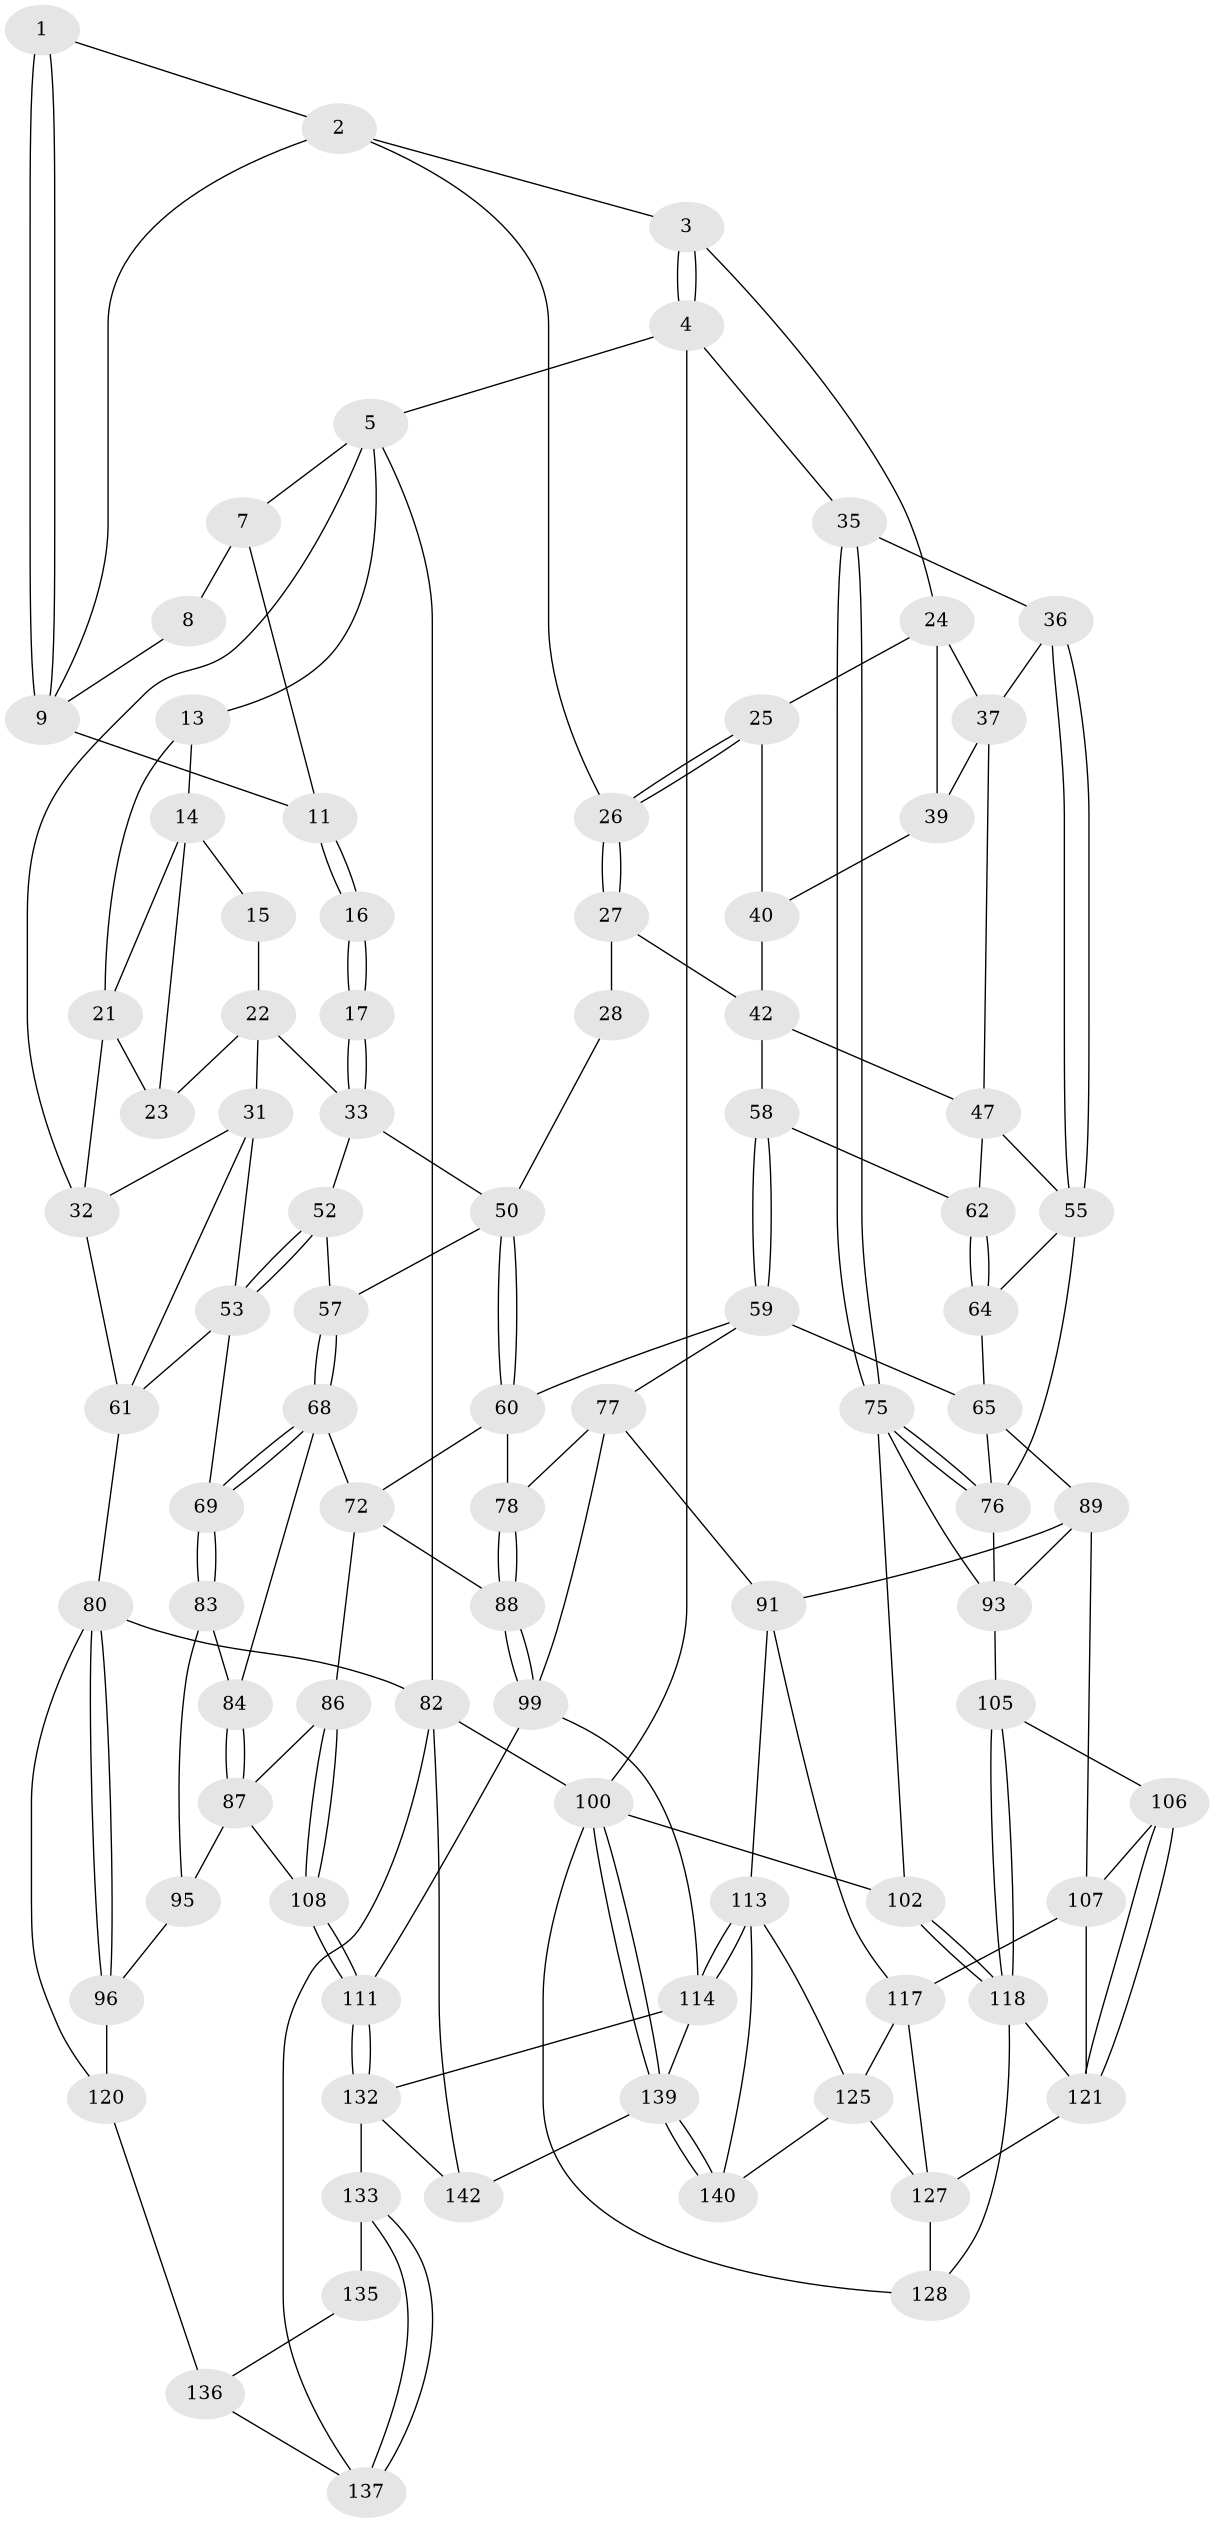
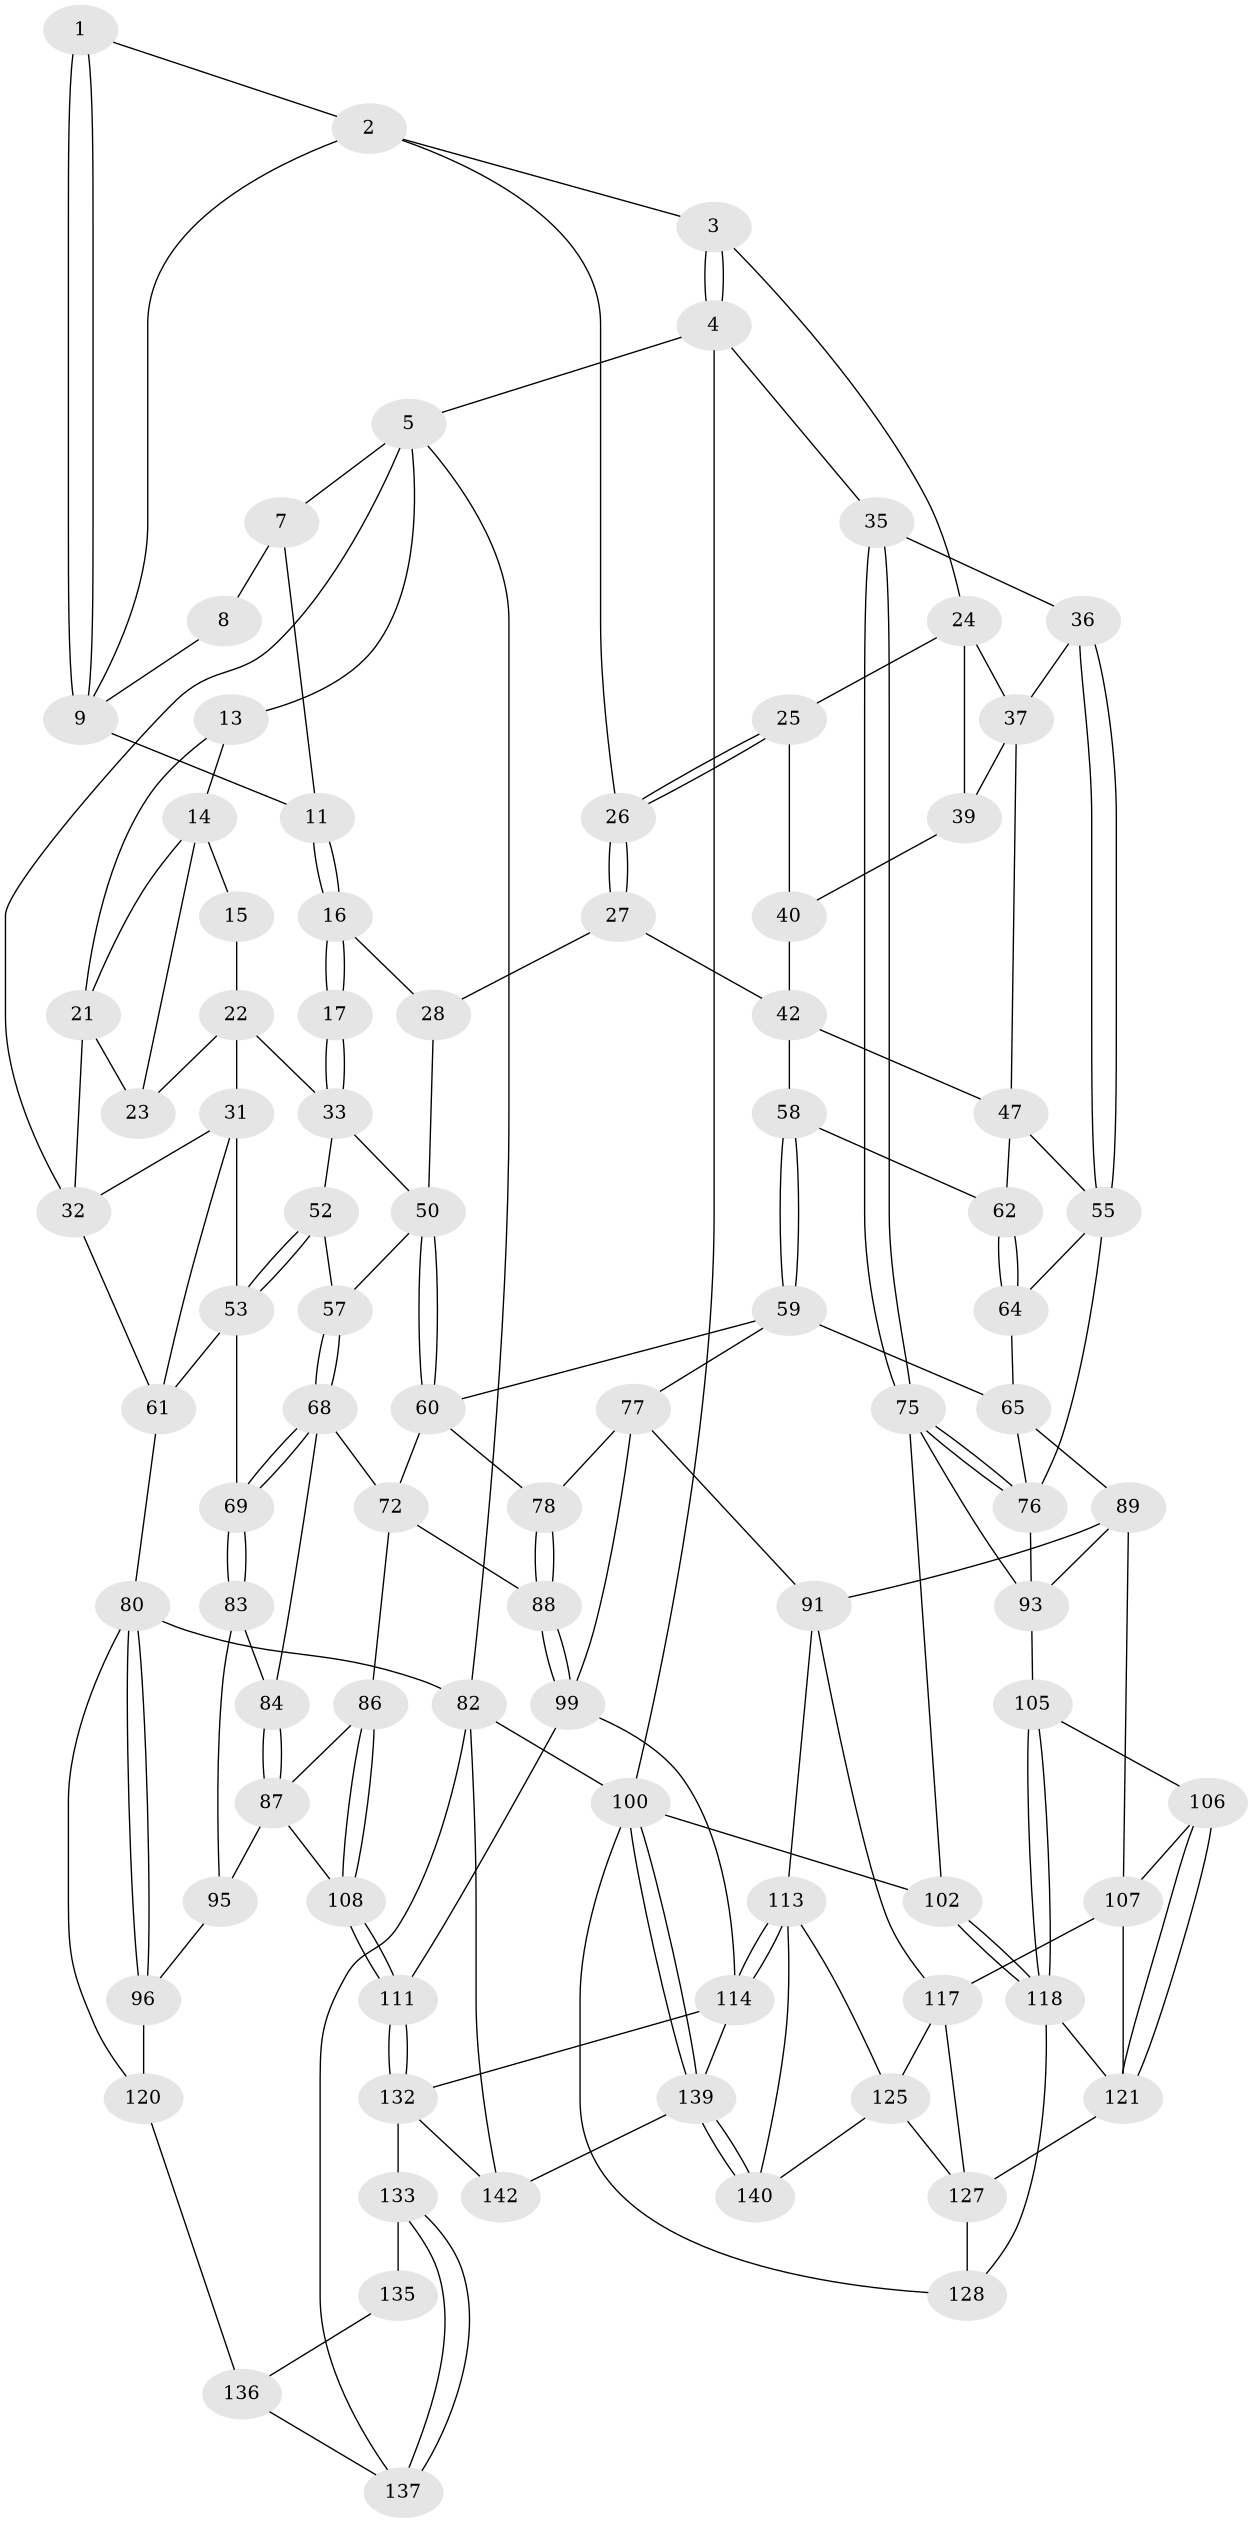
  graph {
    node [color=gray90 style=filled]
    2 [super="+19"]
    1
    9 [super="+10"]
    3
    26
    11 [super="+12"]
    4
    24 [super="+38"]
    27 [super="+43"]
    5 [super="+6"]
    35
    100 [super="+101"]
    25
    37 [super="+46"]
    39 [super="+44"]
    7
    13
    32 [super="+45"]
    82 [super="+143"]
    36
    75 [super="+103"]
    102
    128
    139 [super="+144"]
    8
    14 [super="+20"]
    21 [super="+29"]
    61 [super="+74"]
    137
    142
    16
    17
    28 [super="+49"]
    15 [super="+18"]
    23
    22 [super="+30"]
    33 [super="+34"]
    31 [super="+54"]
    50 [super="+51"]
    52
    53 [super="+70"]
    40 [super="+41"]
    47 [super="+56"]
    42 [super="+48"]
    58
    57
    60 [super="+71"]
    69
    80 [super="+81"]
    55 [super="+63"]
    76 [super="+79"]
    93 [super="+104"]
    64
    62
    59 [super="+67"]
    68 [super="+73"]
    72 [super="+85"]
    78
    83 [super="+94"]
    65 [super="+66"]
    84
    77 [super="+92"]
    89 [super="+90"]
    91 [super="+112"]
    99 [super="+110"]
    86
    88
    96
    120 [super="+130"]
    107 [super="+116"]
    87 [super="+97"]
    95 [super="+98"]
    108 [super="+109"]
    105
    118 [super="+123"]
    113 [super="+126"]
    117 [super="+124"]
    111
    114 [super="+115"]
    136 [super="+138"]
    121 [super="+122"]
    125 [super="+131"]
    140
    127 [super="+129"]
    106
    132 [super="+141"]
    133 [super="+134"]
    135
    2 -- 9
    2 -- 3
    2 -- 26
    1 -- 2
    1 -- 9
    1 -- 9
    9 -- 11
    3 -- 4
    3 -- 4
    3 -- 24
    26 -- 27
    26 -- 27
    11 -- 16
    11 -- 16
    4 -- 5
    4 -- 35
    4 -- 100
    24 -- 25
    24 -- 37
    24 -- 39
    27 -- 28 [weight=2]
    27 -- 42
    5 -- 7
    5 -- 13
    5 -- 32
    5 -- 82
    35 -- 36
    35 -- 75
    35 -- 75
    100 -- 102
    100 -- 128
    100 -- 139
    100 -- 139
    25 -- 26
    25 -- 26
    25 -- 40
    37 -- 39
    37 -- 47
    39 -- 40 [weight=2]
    7 -- 11
    7 -- 8
    13 -- 14
    13 -- 21
    32 -- 61
    82 -- 100
    82 -- 137
    82 -- 142
    36 -- 37
    36 -- 55
    36 -- 55
    75 -- 102
    75 -- 76
    75 -- 76
    75 -- 93
    102 -- 118
    102 -- 118
    139 -- 142
    139 -- 140
    139 -- 140
    8 -- 9
    14 -- 21
    14 -- 15
    14 -- 23
    21 -- 32
    21 -- 23
    61 -- 80
    16 -- 17
    16 -- 17
+   16 -- 28
    17 -- 33
    17 -- 33
    28 -- 50
    15 -- 22
    22 -- 23
    22 -- 33
    22 -- 31
    33 -- 50
    33 -- 52
    31 -- 32
    31 -- 61
    31 -- 53
    50 -- 57
    50 -- 60
    50 -- 60
    52 -- 53
    52 -- 53
    52 -- 57
    53 -- 61
    53 -- 69
    40 -- 42
    47 -- 55
    47 -- 62
    42 -- 47
    42 -- 58
    58 -- 62
    58 -- 59
    58 -- 59
    57 -- 68
    57 -- 68
    60 -- 72
    60 -- 78
    69 -- 83
    69 -- 83
    80 -- 82
    80 -- 96
    80 -- 96
    80 -- 120
    55 -- 76
    55 -- 64
    76 -- 93
    93 -- 105
    64 -- 65
    62 -- 64
    62 -- 64
    59 -- 60
    59 -- 65
    59 -- 77
    68 -- 69
    68 -- 69
    68 -- 72
    68 -- 84
    72 -- 86
    72 -- 88
    78 -- 88
    78 -- 88
    83 -- 84
    83 -- 95 [weight=2]
    65 -- 76
    65 -- 89
    84 -- 87
    84 -- 87
    77 -- 78
    77 -- 91
    77 -- 99
    89 -- 93
    89 -- 91
    89 -- 107
    91 -- 113
    91 -- 117
    99 -- 111
    99 -- 114
    86 -- 87
    86 -- 108
    86 -- 108
    88 -- 99
    88 -- 99
    96 -- 120
    120 -- 136
    107 -- 117
    107 -- 121
    87 -- 95
    87 -- 108
    95 -- 96
    108 -- 111
    108 -- 111
    105 -- 118
    105 -- 118
    105 -- 106
    118 -- 128
    118 -- 121
    113 -- 114
    113 -- 114
    113 -- 125
    113 -- 140
    117 -- 125
    117 -- 127
    111 -- 132
    111 -- 132
    114 -- 139
    114 -- 132
    136 -- 137
    121 -- 127
    125 -- 140
    125 -- 127
    127 -- 128
    106 -- 107
    106 -- 121
    106 -- 121
    132 -- 142
    132 -- 133
    133 -- 137
    133 -- 137
    133 -- 135
    135 -- 136 [weight=2]
  }
